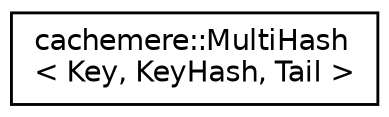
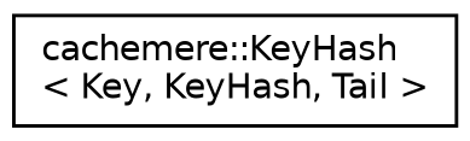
  digraph {
    rankdir=TB
-   n1 [color=black fillcolor=white fontname=Helvetica fontsize=10 height=0.2 label="cachemere::MultiHash\l\< Key, KeyHash, Tail \>" shape=record style=filled width=0.4]
+   n1 [color=black fillcolor=white fontname=Helvetica fontsize=10 height=0.2 label="cachemere::KeyHash\l\< Key, KeyHash, Tail \>" shape=record style=filled width=0.4]
  }
